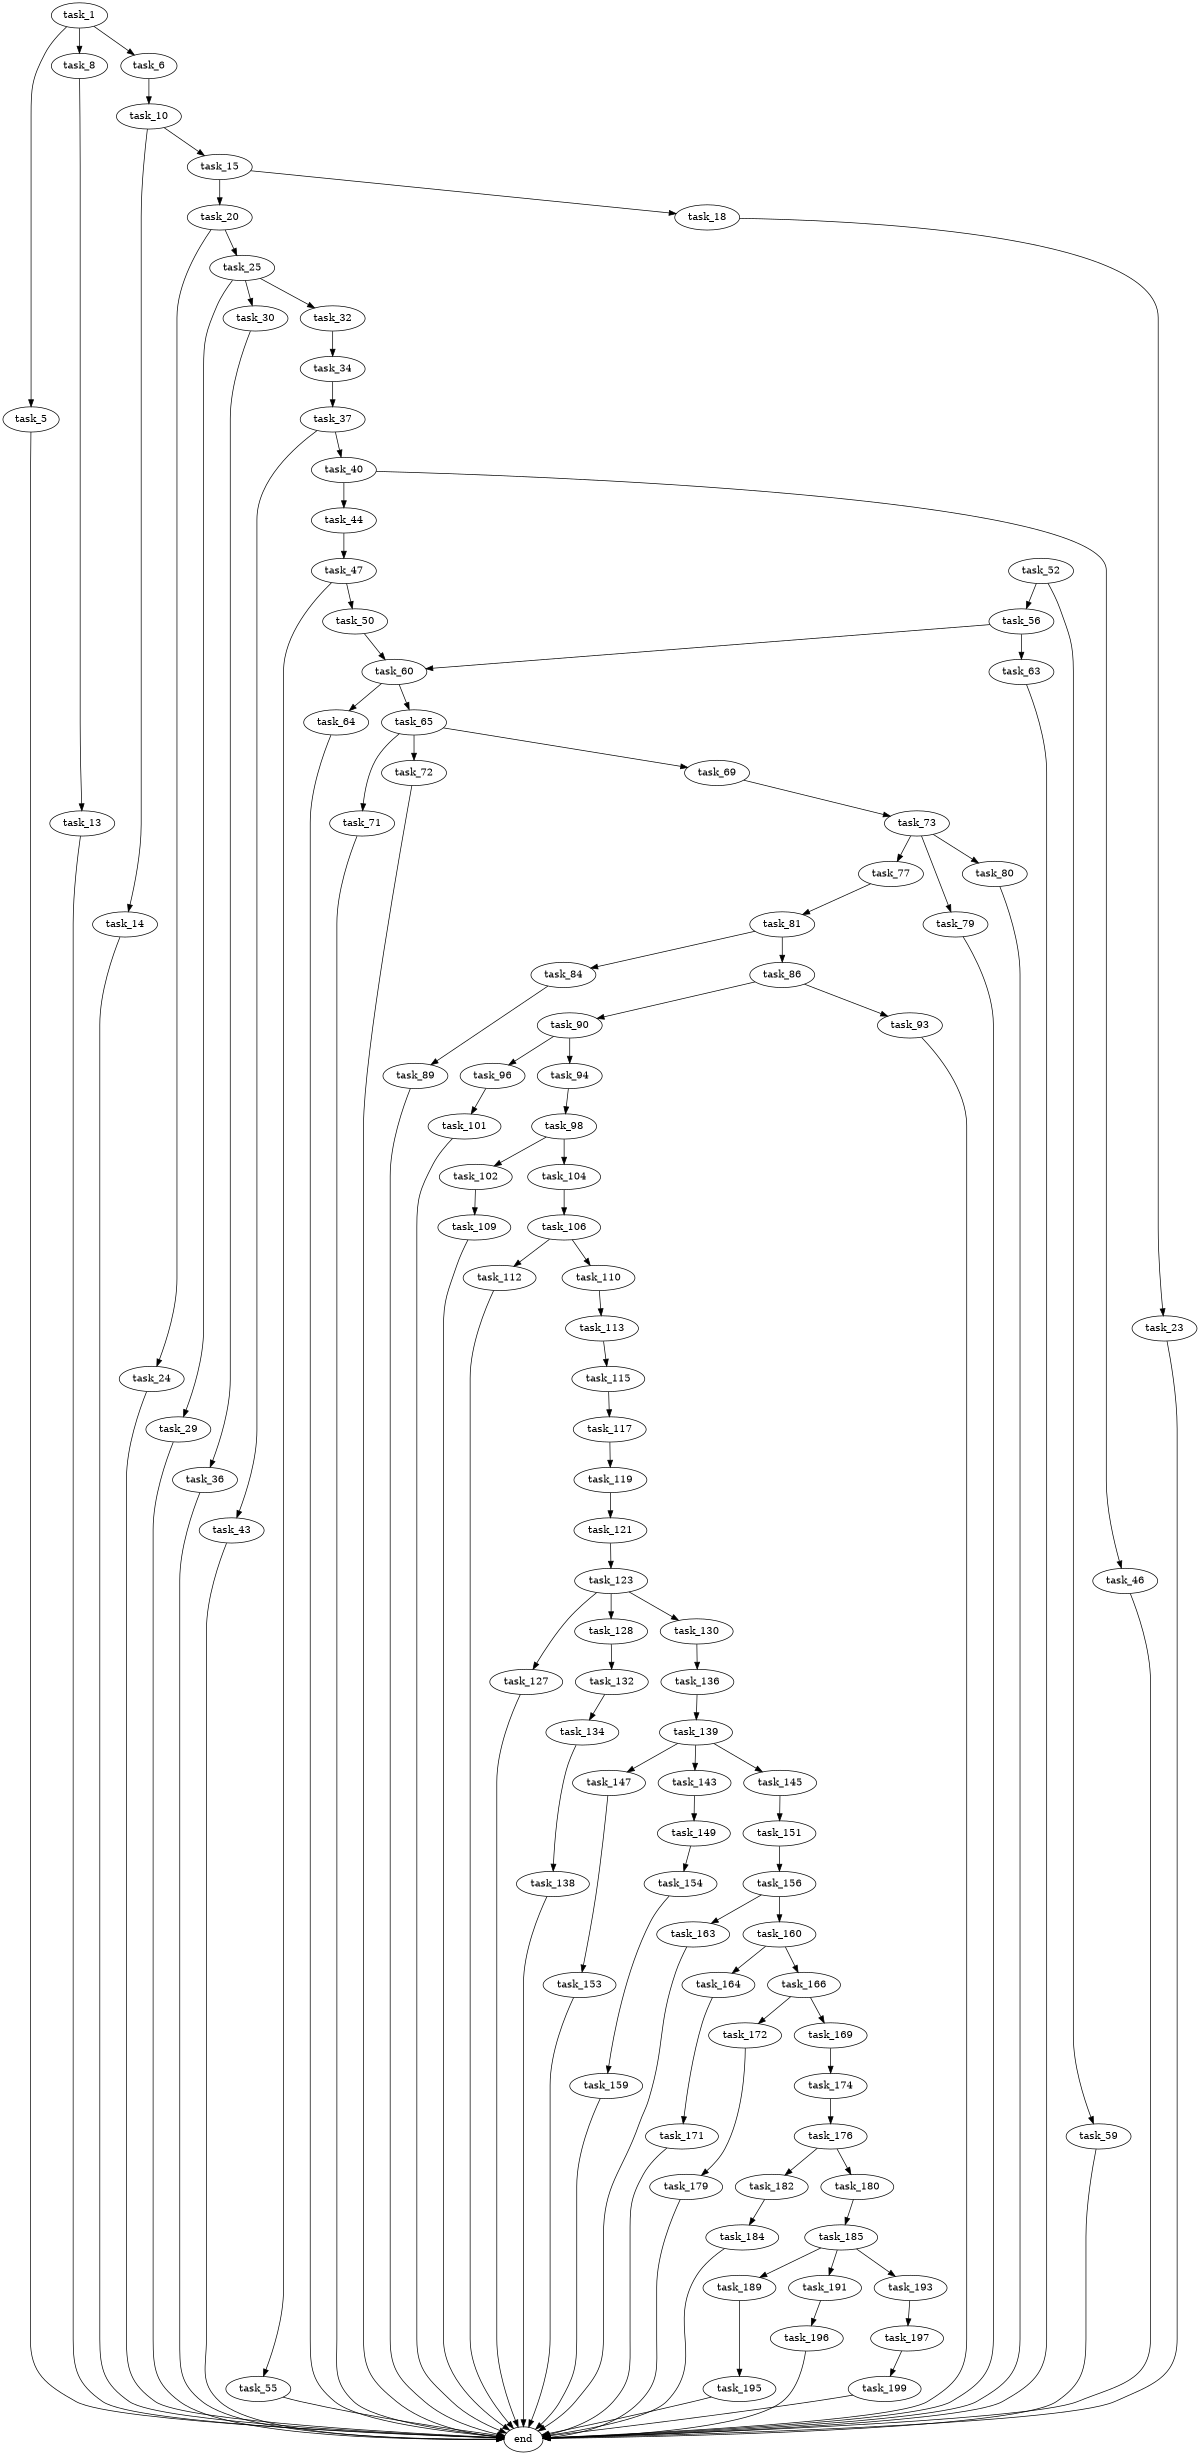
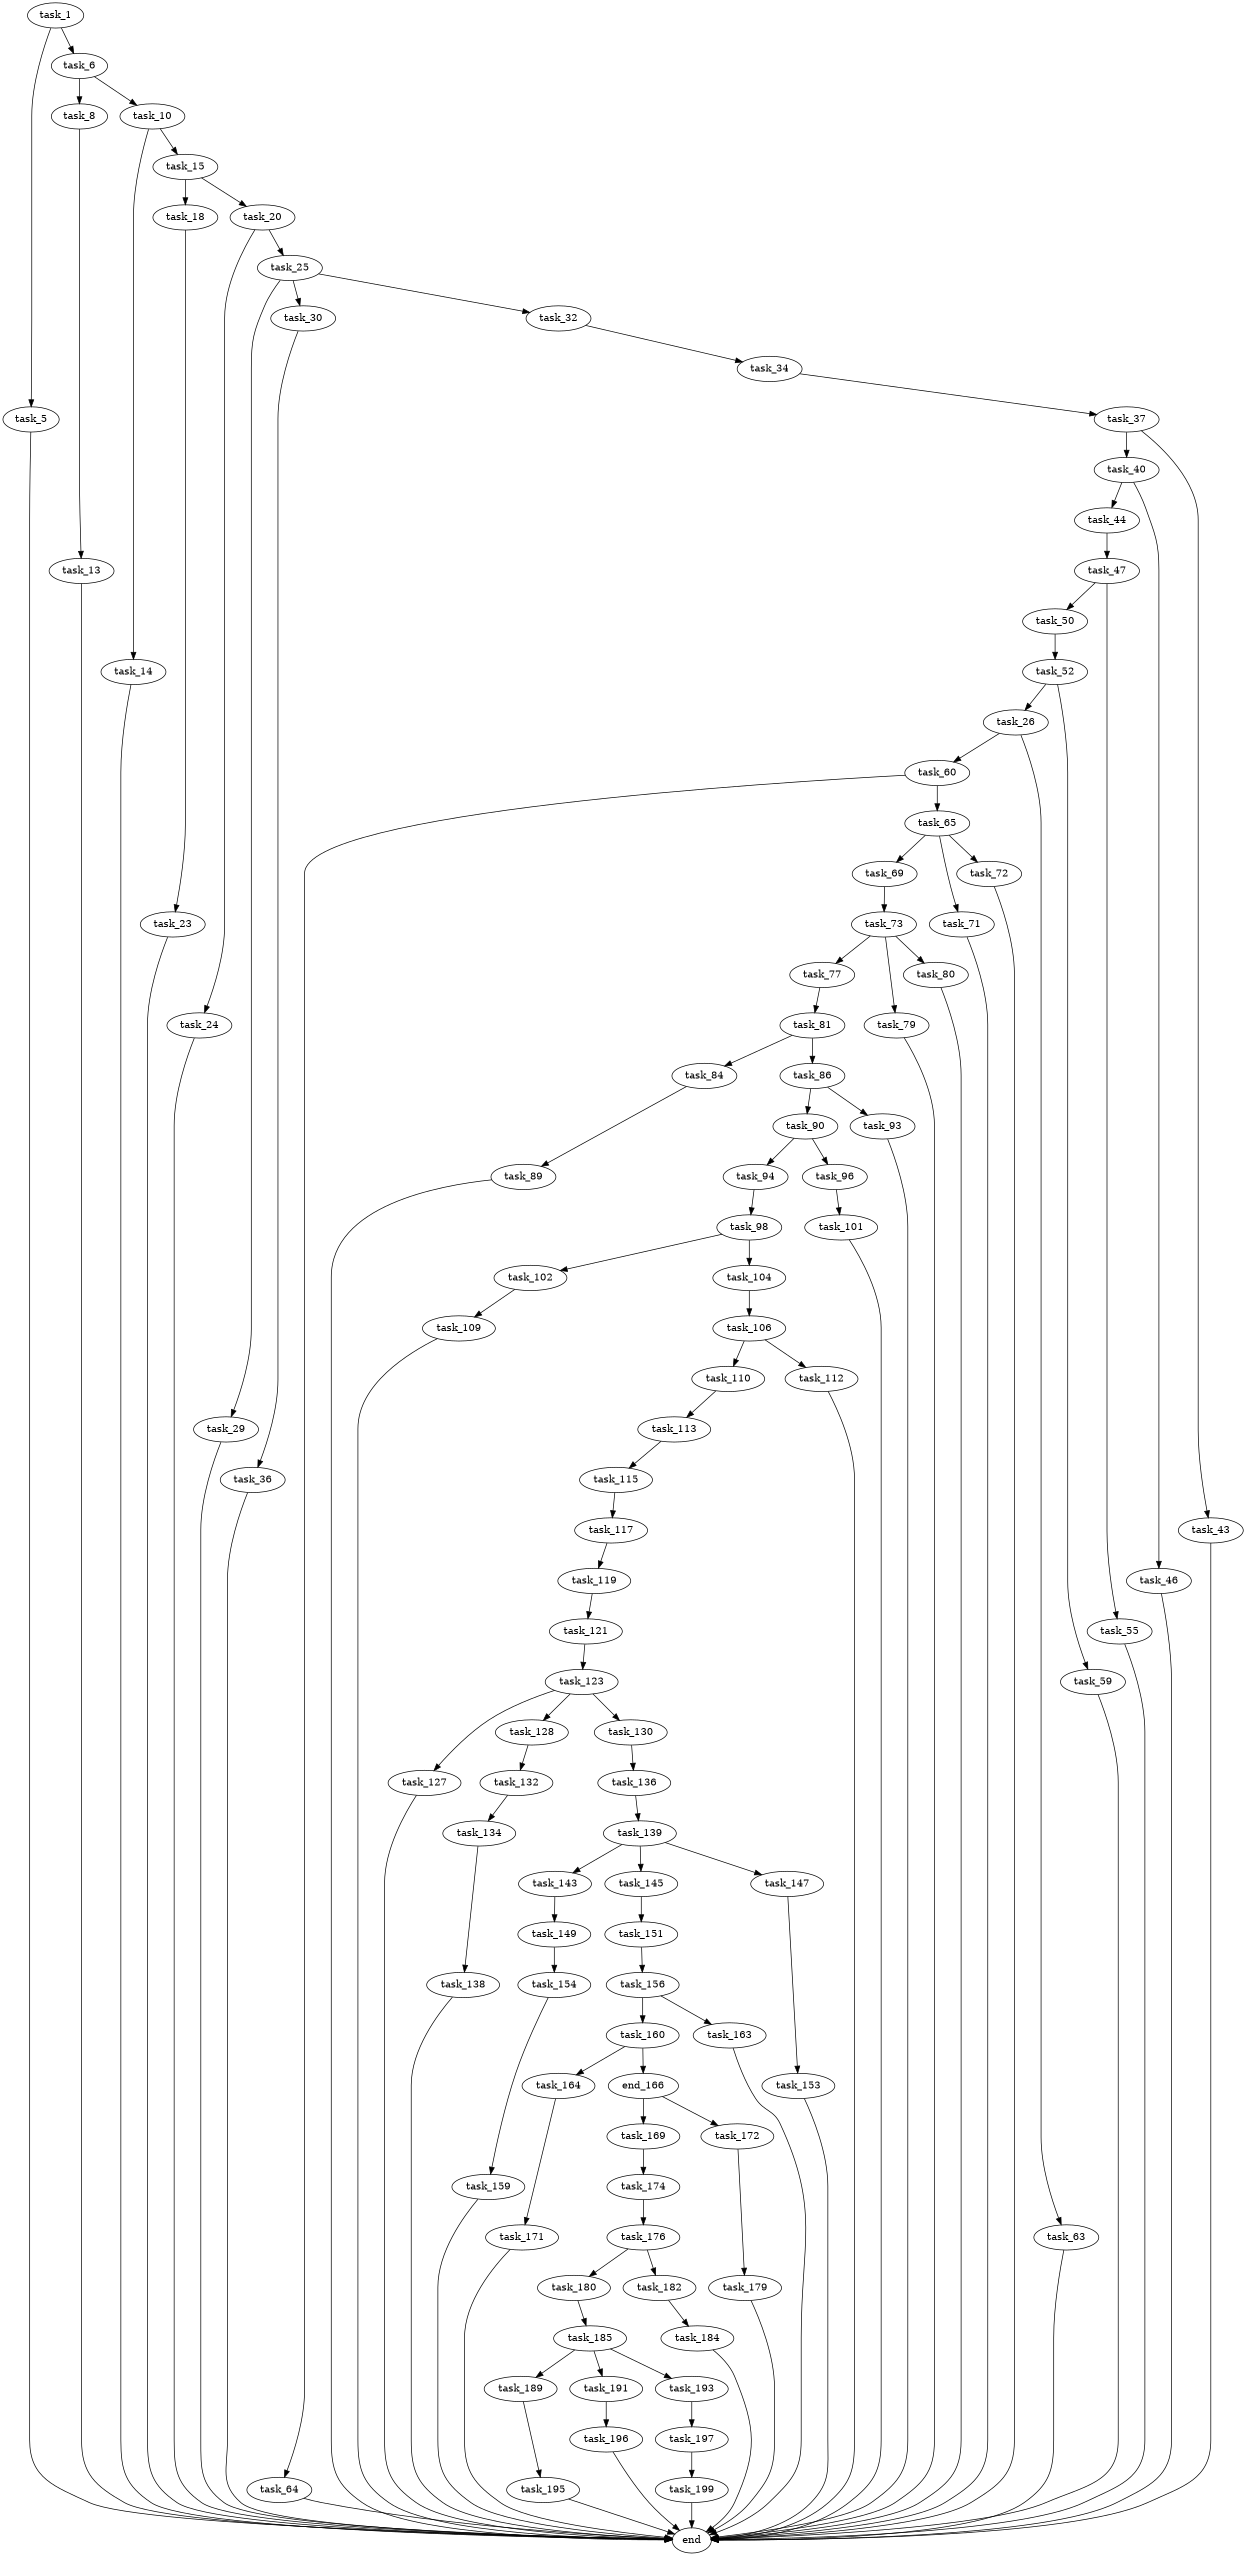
  digraph {
    task_1
    task_5
    task_6
    task_8
    end
    task_10
    task_13
    task_14
    task_15
    task_18
    task_20
    task_23
    task_24
    task_25
    task_29
    task_30
    task_32
    task_36
    task_34
    task_37
    task_40
    task_43
    task_44
    task_46
    task_47
    task_50
    task_55
    task_52
-   task_56
+   task_56 [label=task_26]
    task_59
    task_60
    task_63
    task_64
    task_65
    task_69
    task_71
    task_72
    task_73
    task_77
    task_79
    task_80
    task_81
    task_84
    task_86
    task_89
    task_90
    task_93
    task_94
    task_96
    task_98
    task_101
    task_102
    task_104
    task_109
    task_106
    task_110
    task_112
    task_113
    task_115
    task_117
    task_119
    task_121
    task_123
    task_127
    task_128
    task_130
    task_132
    task_136
    task_134
    task_139
    task_138
    task_143
    task_145
    task_147
    task_149
    task_151
    task_153
    task_154
    task_156
    task_159
    task_160
    task_163
    task_164
-   task_166
+   task_166 [label=end_166]
    task_171
    task_169
    task_172
    task_174
    task_179
    task_176
    task_180
    task_182
    task_185
    task_184
    task_189
    task_191
    task_193
    task_195
    task_196
    task_197
    task_199
    task_1 -> task_5
    task_1 -> task_6
-   task_1 -> task_8
+   task_6 -> task_8
    task_5 -> end
    task_6 -> task_10
    task_8 -> task_13
    task_10 -> task_14
    task_10 -> task_15
    task_13 -> end
    task_14 -> end
    task_15 -> task_18
    task_15 -> task_20
    task_18 -> task_23
    task_20 -> task_24
    task_20 -> task_25
    task_23 -> end
    task_24 -> end
    task_25 -> task_29
    task_25 -> task_30
    task_25 -> task_32
    task_29 -> end
    task_30 -> task_36
    task_32 -> task_34
    task_36 -> end
    task_34 -> task_37
    task_37 -> task_40
    task_37 -> task_43
    task_40 -> task_44
    task_40 -> task_46
    task_43 -> end
    task_44 -> task_47
    task_46 -> end
    task_47 -> task_50
    task_47 -> task_55
-   task_50 -> task_60
+   task_50 -> task_52
    task_55 -> end
    task_52 -> task_56
    task_52 -> task_59
    task_56 -> task_60
    task_56 -> task_63
    task_59 -> end
    task_60 -> task_64
    task_60 -> task_65
    task_63 -> end
    task_64 -> end
    task_65 -> task_69
    task_65 -> task_71
    task_65 -> task_72
    task_69 -> task_73
    task_71 -> end
    task_72 -> end
    task_73 -> task_77
    task_73 -> task_79
    task_73 -> task_80
    task_77 -> task_81
    task_79 -> end
    task_80 -> end
    task_81 -> task_84
    task_81 -> task_86
    task_84 -> task_89
    task_86 -> task_90
    task_86 -> task_93
    task_89 -> end
    task_90 -> task_94
    task_90 -> task_96
    task_93 -> end
    task_94 -> task_98
    task_96 -> task_101
    task_98 -> task_102
    task_98 -> task_104
    task_101 -> end
    task_102 -> task_109
    task_104 -> task_106
    task_109 -> end
    task_106 -> task_110
    task_106 -> task_112
    task_110 -> task_113
    task_112 -> end
    task_113 -> task_115
    task_115 -> task_117
    task_117 -> task_119
    task_119 -> task_121
    task_121 -> task_123
    task_123 -> task_127
    task_123 -> task_128
    task_123 -> task_130
    task_127 -> end
    task_128 -> task_132
    task_130 -> task_136
    task_132 -> task_134
    task_136 -> task_139
    task_134 -> task_138
    task_139 -> task_143
    task_139 -> task_145
    task_139 -> task_147
    task_138 -> end
    task_143 -> task_149
    task_145 -> task_151
    task_147 -> task_153
    task_149 -> task_154
    task_151 -> task_156
    task_153 -> end
    task_154 -> task_159
    task_156 -> task_160
    task_156 -> task_163
    task_159 -> end
    task_160 -> task_164
    task_160 -> task_166
    task_163 -> end
    task_164 -> task_171
    task_166 -> task_169
    task_166 -> task_172
    task_171 -> end
    task_169 -> task_174
    task_172 -> task_179
    task_174 -> task_176
    task_179 -> end
    task_176 -> task_180
    task_176 -> task_182
    task_180 -> task_185
    task_182 -> task_184
    task_185 -> task_189
    task_185 -> task_191
    task_185 -> task_193
    task_184 -> end
    task_189 -> task_195
    task_191 -> task_196
    task_193 -> task_197
    task_195 -> end
    task_196 -> end
    task_197 -> task_199
    task_199 -> end
  }
